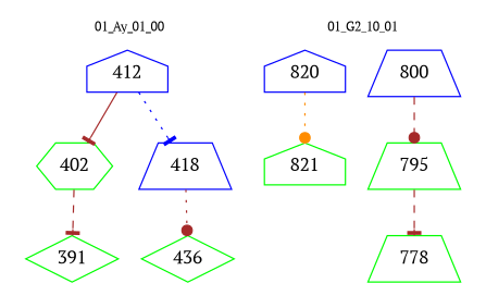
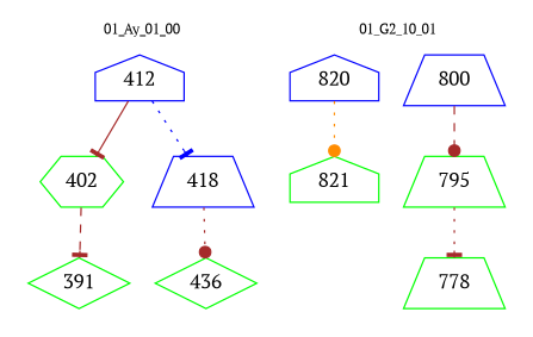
  digraph {
    fontname="PT Serif"
    node [color=green fontname="PT Serif" shape=trapezium]
    edge [arrowhead=tee color=brown fontname="PT Serif" style=dotted]
    n1 [color=blue label=412 shape=house]
    n2 [label=402 shape=hexagon]
    n3 [color=blue label=418]
    n4 [label=391 shape=diamond]
    n5 [label=436 shape=diamond]
    n6 [color=blue label=800]
    n7 [label=795]
    n8 [color=blue label=820 shape=house]
    n9 [label=778]
    n10 [label=821 shape=house]
    subgraph cluster_1 {
      color=white
      fontsize=10
      label="01_Ay_01_00"
      n1
      n2
      n3
      n4
      n5
    }
    subgraph cluster_2 {
      color=white
      fontsize=10
      label="01_G2_10_01"
      n6
      n7
      n8
      n9
      n10
    }
    n1 -> n2 [style=solid]
    n1 -> n3 [color=blue]
    n2 -> n4 [style=dashed]
    n3 -> n5 [arrowhead=dot]
    n6 -> n7 [arrowhead=dot style=dashed]
-   n7 -> n9 [style=dashed]
+   n7 -> n9
    n8 -> n10 [arrowhead=dot color=darkorange]
  }
